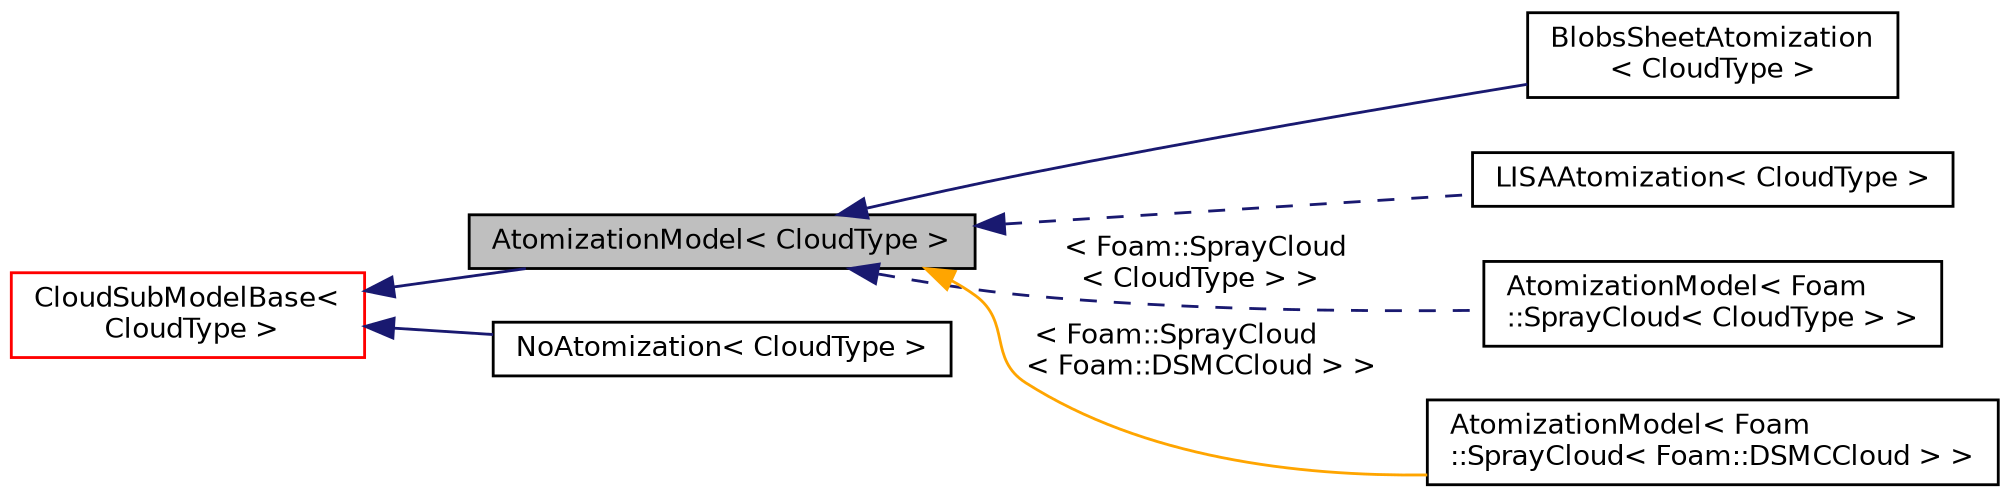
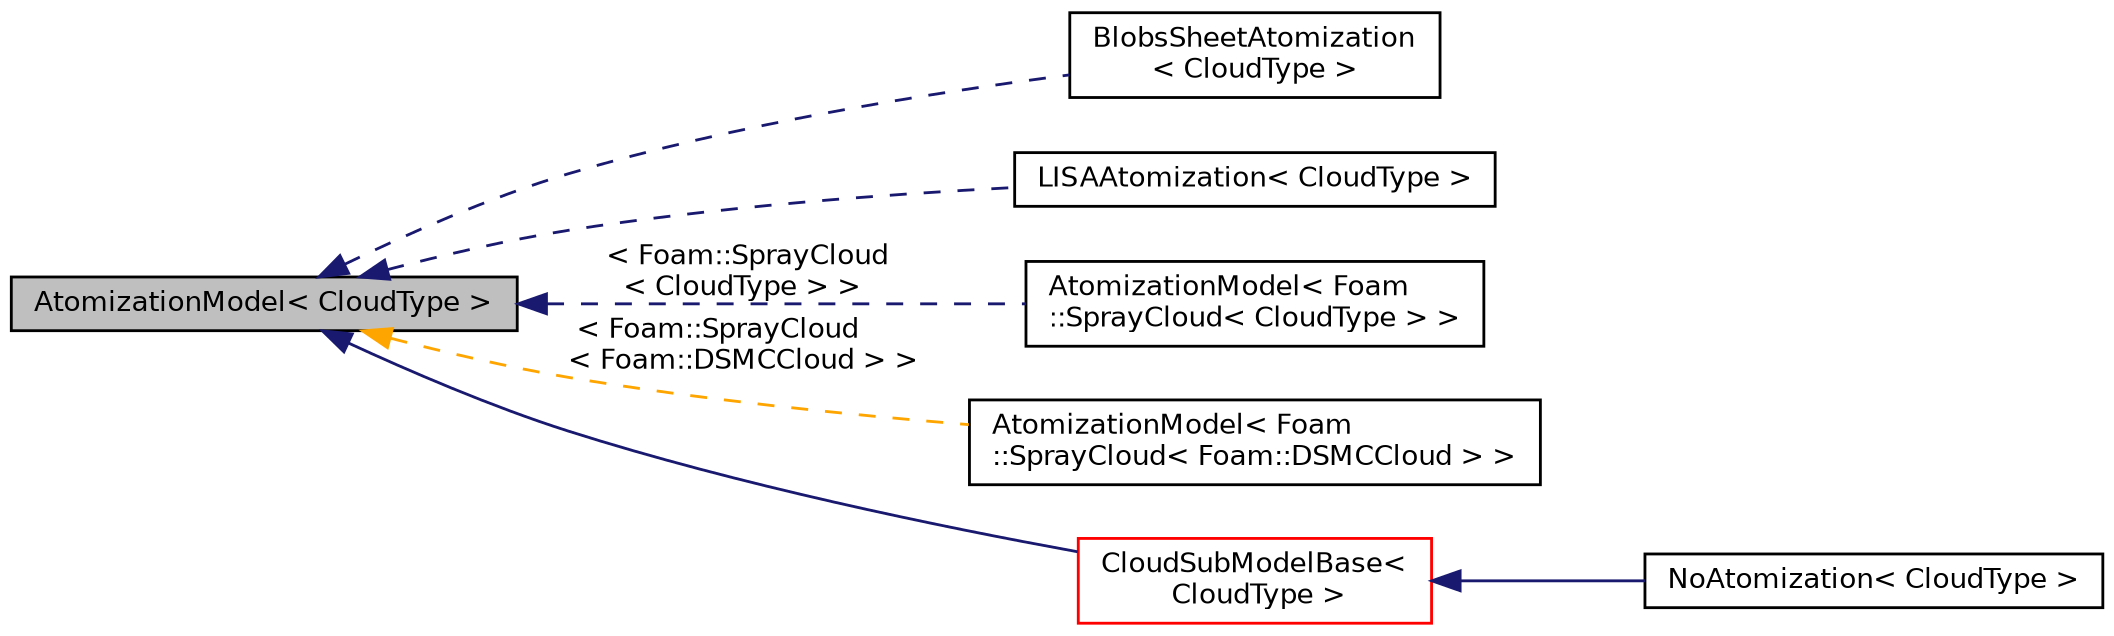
  digraph {
    rankdir=LR
    node [color=black fontname=Helvetica fontsize=10 shape=record]
    edge [color=midnightblue dir=back fontname=Helvetica fontsize=10 labelfontname=Helvetica labelfontsize=10 style=solid]
    n1 [fillcolor=grey75 fontcolor=black height=0.2 label="AtomizationModel\< CloudType \>" style=filled width=0.4]
    n2 [height=0.2 label="BlobsSheetAtomization\l\< CloudType \>" width=0.4]
    n3 [height=0.2 label="LISAAtomization\< CloudType \>" width=0.4]
    n4 [height=0.2 label="AtomizationModel\< Foam\l::SprayCloud\< CloudType \> \>" width=0.4]
    n5 [height=0.2 label="AtomizationModel\< Foam\l::SprayCloud\< Foam::DSMCCloud \> \>" width=0.4]
    n6 [height=0.2 label="NoAtomization\< CloudType \>" width=0.4]
    n7 [color=red height=0.2 label="CloudSubModelBase\<\l CloudType \>" width=0.4]
-   n1 -> n2
+   n1 -> n2 [style=dashed]
    n1 -> n3 [style=dashed]
    n1 -> n4 [label=" \< Foam::SprayCloud\l\< CloudType \> \>" style=dashed]
-   n1 -> n5 [color=orange label=" \< Foam::SprayCloud\l\< Foam::DSMCCloud \> \>"]
-   n7 -> n1
+   n1 -> n5 [color=orange label=" \< Foam::SprayCloud\l\< Foam::DSMCCloud \> \>" style=dashed]
+   n1 -> n7
    n7 -> n6
  }
